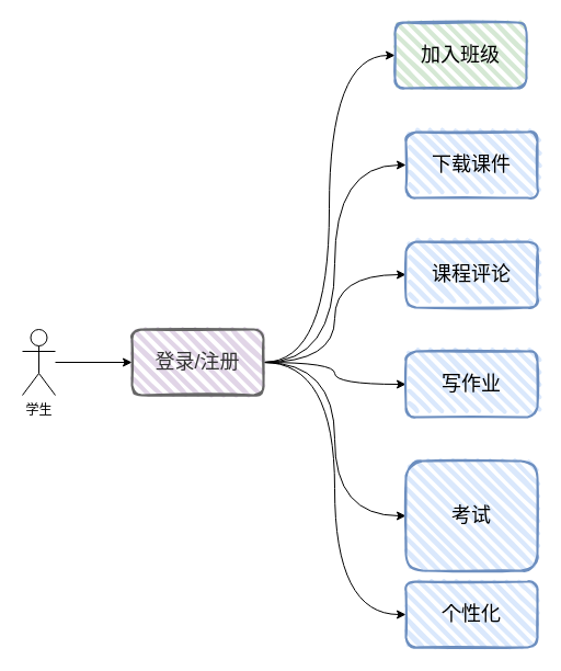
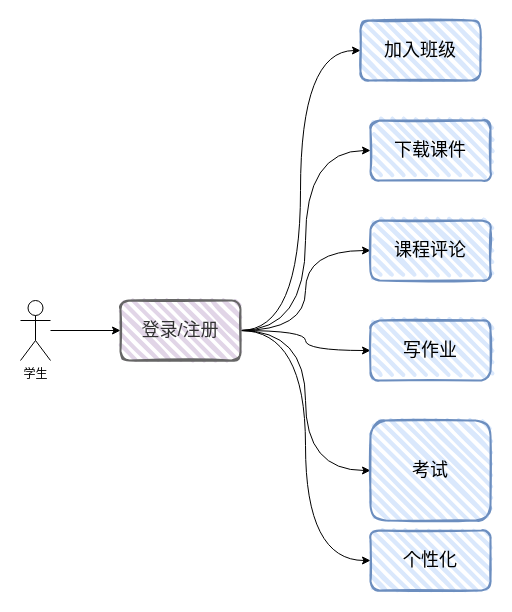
  <mxCell id="0" />
  <mxCell id="1" parent="0" />
  <mxCell id="2" style="edgeStyle=orthogonalEdgeStyle;rounded=0;orthogonalLoop=1;jettySize=auto;html=1;fontSize=18;" edge="1" parent="1" source="3" target="10"><mxGeometry relative="1" as="geometry" /></mxCell>
  <mxCell id="3" value="学生&lt;br&gt;" style="shape=umlActor;verticalLabelPosition=bottom;verticalAlign=top;html=1;outlineConnect=0;" vertex="1" parent="1"><mxGeometry x="20" y="300" width="30" height="60" as="geometry" /></mxCell>
  <mxCell id="4" style="edgeStyle=orthogonalEdgeStyle;curved=1;rounded=0;orthogonalLoop=1;jettySize=auto;html=1;entryX=0;entryY=0.5;entryDx=0;entryDy=0;fontSize=18;" edge="1" parent="1" source="10" target="11"><mxGeometry relative="1" as="geometry" /></mxCell>
  <mxCell id="5" style="edgeStyle=orthogonalEdgeStyle;curved=1;rounded=0;orthogonalLoop=1;jettySize=auto;html=1;entryX=0;entryY=0.5;entryDx=0;entryDy=0;fontSize=18;" edge="1" parent="1" source="10" target="12"><mxGeometry relative="1" as="geometry" /></mxCell>
  <mxCell id="6" style="edgeStyle=orthogonalEdgeStyle;curved=1;rounded=0;orthogonalLoop=1;jettySize=auto;html=1;fontSize=18;" edge="1" parent="1" source="10" target="13"><mxGeometry relative="1" as="geometry" /></mxCell>
  <mxCell id="7" style="edgeStyle=orthogonalEdgeStyle;curved=1;rounded=0;orthogonalLoop=1;jettySize=auto;html=1;entryX=0;entryY=0.5;entryDx=0;entryDy=0;fontSize=18;" edge="1" parent="1" source="10" target="14"><mxGeometry relative="1" as="geometry" /></mxCell>
  <mxCell id="8" style="edgeStyle=orthogonalEdgeStyle;curved=1;rounded=0;orthogonalLoop=1;jettySize=auto;html=1;entryX=0;entryY=0.5;entryDx=0;entryDy=0;fontSize=18;" edge="1" parent="1" source="10" target="16"><mxGeometry relative="1" as="geometry" /></mxCell>
  <mxCell id="9" style="edgeStyle=orthogonalEdgeStyle;curved=1;rounded=0;orthogonalLoop=1;jettySize=auto;html=1;entryX=0;entryY=0.5;entryDx=0;entryDy=0;fontSize=18;" edge="1" parent="1" source="10" target="15"><mxGeometry relative="1" as="geometry" /></mxCell>
  <mxCell id="10" value="&lt;font style=&quot;font-size: 18px;&quot;&gt;登录/注册&lt;/font&gt;" style="rounded=1;whiteSpace=wrap;html=1;strokeWidth=2;fillWeight=4;hachureGap=8;hachureAngle=45;fillColor=#e1d5e7;sketch=1;fontColor=#333333;strokeColor=#666666;" vertex="1" parent="1"><mxGeometry x="120" y="300" width="120" height="60" as="geometry" /></mxCell>
  <mxCell id="11" value="&lt;span style=&quot;font-size: 18px;&quot;&gt;下载课件&lt;/span&gt;" style="rounded=1;whiteSpace=wrap;html=1;strokeWidth=2;fillWeight=4;hachureGap=8;hachureAngle=45;fillColor=#dae8fc;sketch=1;strokeColor=#6c8ebf;" vertex="1" parent="1"><mxGeometry x="370" y="120" width="120" height="60" as="geometry" /></mxCell>
  <mxCell id="12" value="&lt;span style=&quot;font-size: 18px;&quot;&gt;课程评论&lt;/span&gt;" style="rounded=1;whiteSpace=wrap;html=1;strokeWidth=2;fillWeight=4;hachureGap=8;hachureAngle=45;fillColor=#dae8fc;sketch=1;strokeColor=#6c8ebf;" vertex="1" parent="1"><mxGeometry x="370" y="220" width="120" height="60" as="geometry" /></mxCell>
  <mxCell id="13" value="&lt;span style=&quot;font-size: 18px;&quot;&gt;写作业&lt;/span&gt;" style="rounded=1;whiteSpace=wrap;html=1;strokeWidth=2;fillWeight=4;hachureGap=8;hachureAngle=45;fillColor=#dae8fc;sketch=1;strokeColor=#6c8ebf;" vertex="1" parent="1"><mxGeometry x="370" y="320" width="120" height="60" as="geometry" /></mxCell>
  <mxCell id="14" value="&lt;span style=&quot;font-size: 18px;&quot;&gt;考试&lt;/span&gt;" style="rounded=1;whiteSpace=wrap;html=1;strokeWidth=2;fillWeight=4;hachureGap=8;hachureAngle=45;fillColor=#dae8fc;sketch=1;strokeColor=#6c8ebf;" vertex="1" parent="1"><mxGeometry x="370" y="420" width="120" height="100" as="geometry" /></mxCell>
- <mxCell id="15" value="&lt;span style=&quot;font-size: 18px;&quot;&gt;加入班级&lt;/span&gt;" style="rounded=1;whiteSpace=wrap;html=1;strokeWidth=2;fillWeight=4;hachureGap=8;hachureAngle=45;fillColor=#d5e8d4;sketch=1;strokeColor=#6c8ebf;" vertex="1" parent="1"><mxGeometry x="360" y="20" width="120" height="60" as="geometry" /></mxCell>
+ <mxCell id="15" value="&lt;span style=&quot;font-size: 18px;&quot;&gt;加入班级&lt;/span&gt;" style="rounded=1;whiteSpace=wrap;html=1;strokeWidth=2;fillWeight=4;hachureGap=8;hachureAngle=45;fillColor=#dae8fc;sketch=1;strokeColor=#6c8ebf;" vertex="1" parent="1"><mxGeometry x="360" y="20" width="120" height="60" as="geometry" /></mxCell>
  <mxCell id="16" value="&lt;span style=&quot;font-size: 18px;&quot;&gt;个性化&lt;/span&gt;" style="rounded=1;whiteSpace=wrap;html=1;strokeWidth=2;fillWeight=4;hachureGap=8;hachureAngle=45;fillColor=#dae8fc;sketch=1;strokeColor=#6c8ebf;" vertex="1" parent="1"><mxGeometry x="370" y="530" width="120" height="60" as="geometry" /></mxCell>
